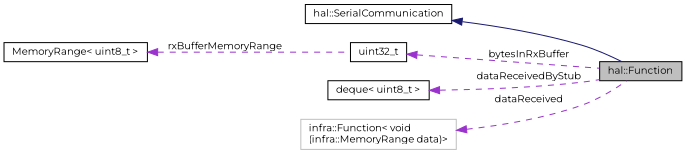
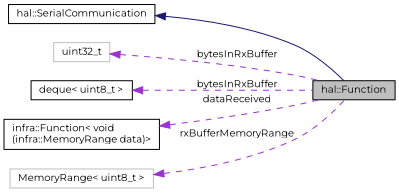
  digraph {
    fontname=Montserrat
    rankdir=LR
    node [color=black fillcolor=white fontname=Montserrat fontsize=10 shape=record style=filled]
    edge [color=darkorchid3 dir=back fontname=Montserrat fontsize=10 labelfontname=Helvetica labelfontsize=10 style=dashed]
    n1 [fillcolor=grey75 fontcolor=black height=0.2 label="hal::Function" width=0.4]
    n2 [height=0.2 label="hal::SerialCommunication" width=0.4]
-   n3 [height=0.2 label=uint32_t width=0.4]
+   n3 [color=grey75 height=0.2 label=uint32_t width=0.4]
    n4 [height=0.2 label="deque\< uint8_t \>" width=0.4]
-   n5 [color=grey75 height=0.2 label="infra::Function\< void\l(infra::MemoryRange data)\>" width=0.4]
-   n6 [height=0.2 label="MemoryRange\< uint8_t \>" width=0.4]
+   n5 [height=0.2 label="infra::Function\< void\l(infra::MemoryRange data)\>" width=0.4]
+   n6 [color=grey75 height=0.2 label="MemoryRange\< uint8_t \>" width=0.4]
    n2 -> n1 [color=midnightblue style=solid]
    n3 -> n1 [label=" bytesInRxBuffer"]
-   n4 -> n1 [label=" dataReceivedByStub"]
+   n4 -> n1 [label=" bytesInRxBuffer"]
    n5 -> n1 [label=" dataReceived"]
-   n6 -> n3 [label=" rxBufferMemoryRange"]
+   n6 -> n1 [label=" rxBufferMemoryRange"]
  }
